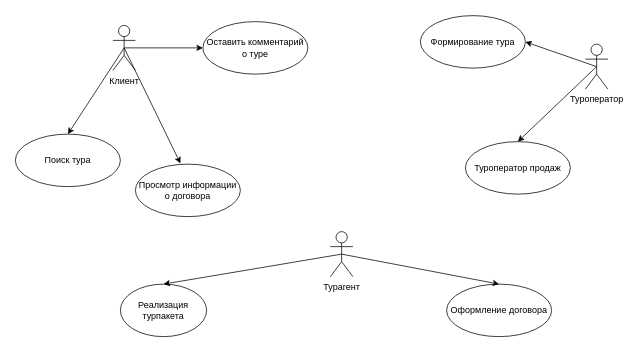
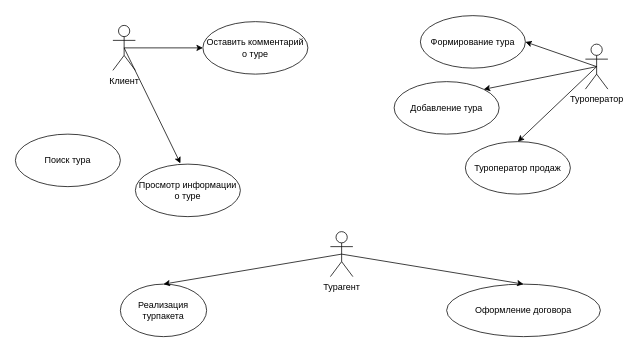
  <mxCell id="0" />
  <mxCell id="1" parent="0" />
  <mxCell id="2" value="Клиент" style="shape=umlActor;verticalLabelPosition=bottom;verticalAlign=top;html=1;" vertex="1" parent="1"><mxGeometry x="150" y="33" width="30" height="60" as="geometry" /></mxCell>
  <mxCell id="3" value="Турагент" style="shape=umlActor;verticalLabelPosition=bottom;verticalAlign=top;html=1;" vertex="1" parent="1"><mxGeometry x="440" y="308" width="30" height="60" as="geometry" /></mxCell>
  <mxCell id="4" value="Туроператор" style="shape=umlActor;verticalLabelPosition=bottom;verticalAlign=top;html=1;" vertex="1" parent="1"><mxGeometry x="780" y="58" width="30" height="60" as="geometry" /></mxCell>
  <mxCell id="5" value="Поиск тура" style="ellipse;whiteSpace=wrap;html=1;" vertex="1" parent="1"><mxGeometry x="20" y="178" width="140" height="70" as="geometry" /></mxCell>
- <mxCell id="6" value="Просмотр информации о договора" style="ellipse;whiteSpace=wrap;html=1;" vertex="1" parent="1"><mxGeometry x="180" y="218" width="140" height="70" as="geometry" /></mxCell>
+ <mxCell id="6" value="Просмотр информации о туре" style="ellipse;whiteSpace=wrap;html=1;" vertex="1" parent="1"><mxGeometry x="180" y="218" width="140" height="70" as="geometry" /></mxCell>
  <mxCell id="7" value="Оставить комментарий о туре" style="ellipse;whiteSpace=wrap;html=1;" vertex="1" parent="1"><mxGeometry x="270" y="28" width="140" height="70" as="geometry" /></mxCell>
  <mxCell id="8" value="" style="endArrow=classic;html=1;rounded=0;exitX=0.5;exitY=0.5;exitDx=0;exitDy=0;exitPerimeter=0;entryX=0;entryY=0.5;entryDx=0;entryDy=0;" edge="1" parent="1" source="2" target="7"><mxGeometry width="50" height="50" relative="1" as="geometry"><mxPoint x="430" y="268" as="sourcePoint" /><mxPoint x="480" y="218" as="targetPoint" /></mxGeometry></mxCell>
  <mxCell id="9" value="" style="endArrow=classic;html=1;rounded=0;exitX=0.5;exitY=0.5;exitDx=0;exitDy=0;exitPerimeter=0;entryX=0.429;entryY=-0.014;entryDx=0;entryDy=0;entryPerimeter=0;" edge="1" parent="1" source="2" target="6"><mxGeometry width="50" height="50" relative="1" as="geometry"><mxPoint x="430" y="268" as="sourcePoint" /><mxPoint x="480" y="218" as="targetPoint" /></mxGeometry></mxCell>
- <mxCell id="10" value="" style="endArrow=classic;html=1;rounded=0;exitX=0.5;exitY=0.5;exitDx=0;exitDy=0;exitPerimeter=0;entryX=0.5;entryY=0;entryDx=0;entryDy=0;" edge="1" parent="1" source="2" target="5"><mxGeometry width="50" height="50" relative="1" as="geometry"><mxPoint x="430" y="268" as="sourcePoint" /><mxPoint x="480" y="218" as="targetPoint" /></mxGeometry></mxCell>
- <mxCell id="11" value="Оформление договора" style="ellipse;whiteSpace=wrap;html=1;" vertex="1" parent="1"><mxGeometry x="595" y="378" width="140" height="70" as="geometry" /></mxCell>
+ <mxCell id="11" value="Оформление договора" style="ellipse;whiteSpace=wrap;html=1;" vertex="1" parent="1"><mxGeometry x="595" y="378" width="205" height="70" as="geometry" /></mxCell>
  <mxCell id="12" value="Реализация турпакета" style="ellipse;whiteSpace=wrap;html=1;" vertex="1" parent="1"><mxGeometry x="160" y="378" width="115" height="70" as="geometry" /></mxCell>
  <mxCell id="13" value="" style="endArrow=classic;html=1;rounded=0;exitX=0.5;exitY=0.5;exitDx=0;exitDy=0;exitPerimeter=0;entryX=0.5;entryY=0;entryDx=0;entryDy=0;" edge="1" parent="1" source="3" target="11"><mxGeometry width="50" height="50" relative="1" as="geometry"><mxPoint x="490" y="238" as="sourcePoint" /><mxPoint x="565.06" y="392.02" as="targetPoint" /></mxGeometry></mxCell>
  <mxCell id="14" value="" style="endArrow=classic;html=1;rounded=0;exitX=0.5;exitY=0.5;exitDx=0;exitDy=0;exitPerimeter=0;entryX=0.5;entryY=0;entryDx=0;entryDy=0;" edge="1" parent="1" source="3" target="12"><mxGeometry width="50" height="50" relative="1" as="geometry"><mxPoint x="350" y="238" as="sourcePoint" /><mxPoint x="425.06" y="392.02" as="targetPoint" /></mxGeometry></mxCell>
  <mxCell id="15" value="Туроператор продаж" style="ellipse;whiteSpace=wrap;html=1;" vertex="1" parent="1"><mxGeometry x="620" y="188" width="140" height="70" as="geometry" /></mxCell>
+ <mxCell id="16" value="Добавление тура" style="ellipse;whiteSpace=wrap;html=1;" vertex="1" parent="1"><mxGeometry x="525" y="108" width="140" height="70" as="geometry" /></mxCell>
  <mxCell id="17" value="Формирование тура" style="ellipse;whiteSpace=wrap;html=1;" vertex="1" parent="1"><mxGeometry x="560" y="20" width="140" height="70" as="geometry" /></mxCell>
  <mxCell id="18" value="" style="endArrow=classic;html=1;rounded=0;exitX=0.5;exitY=0.5;exitDx=0;exitDy=0;exitPerimeter=0;entryX=0.5;entryY=0;entryDx=0;entryDy=0;" edge="1" parent="1" source="4" target="15"><mxGeometry width="50" height="50" relative="1" as="geometry"><mxPoint x="430" y="268" as="sourcePoint" /><mxPoint x="480" y="218" as="targetPoint" /></mxGeometry></mxCell>
+ <mxCell id="19" value="" style="endArrow=classic;html=1;rounded=0;exitX=0.5;exitY=0.5;exitDx=0;exitDy=0;exitPerimeter=0;entryX=1;entryY=0;entryDx=0;entryDy=0;" edge="1" parent="1" source="4" target="16"><mxGeometry width="50" height="50" relative="1" as="geometry"><mxPoint x="430" y="268" as="sourcePoint" /><mxPoint x="480" y="218" as="targetPoint" /></mxGeometry></mxCell>
  <mxCell id="20" value="" style="endArrow=classic;html=1;rounded=0;exitX=0.5;exitY=0.5;exitDx=0;exitDy=0;exitPerimeter=0;entryX=1;entryY=0.5;entryDx=0;entryDy=0;" edge="1" parent="1" source="4" target="17"><mxGeometry width="50" height="50" relative="1" as="geometry"><mxPoint x="430" y="268" as="sourcePoint" /><mxPoint x="480" y="218" as="targetPoint" /></mxGeometry></mxCell>
